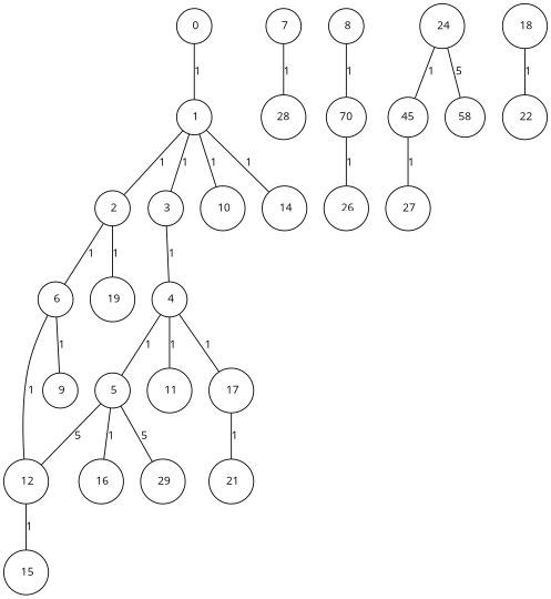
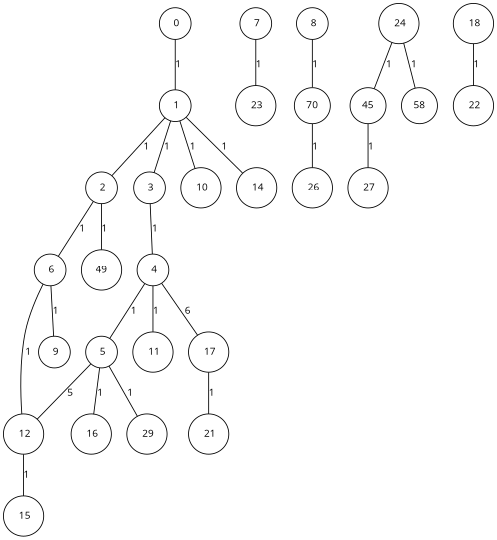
  graph {
    fixedsize="true;"
    fontname="Open Sans"
    node [color=black fontname="Open Sans" fontsize=12 hight=.12 shape=circle]
    edge [fontname="Open Sans" fontsize=12]
    n1 [label=" 0" width=.12]
    n2 [label=" 1" width=.12]
    n3 [label=" 2" width=.12]
    n4 [label=" 3" width=.12]
    n5 [label=" 10" width=.12]
    n6 [label=" 14" width=.12]
    n7 [label=" 6" width=.12]
-   n8 [label=" 19" width=.12]
+   n8 [label=49 width=.12]
    n9 [label=" 4" width=.12]
    n10 [label=" 7" width=.12]
-   n11 [label=28 width=.12]
+   n11 [label=" 23" width=.12]
    n12 [label=" 12" width=.12]
    n13 [label=" 9" width=.12]
    n14 [label=" 5" width=.12]
    n15 [label=" 11" width=.12]
    n16 [label=" 17" width=.12]
    n17 [label=" 16" width=.12]
    n18 [label=" 29" width=.12]
    n19 [label=" 21" width=.12]
    n20 [label=" 15" width=.12]
    n21 [label=" 8" width=.12]
    n22 [label=70 width=.12]
    n23 [label=" 26" width=.12]
    n24 [label=" 24" width=.12]
    n25 [label=45 width=.12]
    n26 [label=58 width=.12]
    n27 [label=" 18" width=.12]
    n28 [label=" 22" width=.12]
    n29 [label=" 27" width=.12]
    n1 -- n2 [label=1]
    n2 -- n3 [label=1]
    n2 -- n4 [label=1]
    n2 -- n5 [label=1]
    n2 -- n6 [label=1]
    n3 -- n7 [label=1]
    n3 -- n8 [label=1]
    n4 -- n9 [label=1]
    n7 -- n12 [label=1]
    n7 -- n13 [label=1]
    n9 -- n14 [label=1]
    n9 -- n15 [label=1]
-   n9 -- n16 [label=1]
+   n9 -- n16 [label=6]
    n10 -- n11 [label=1]
    n12 -- n20 [label=1]
    n14 -- n12 [label=5]
    n14 -- n17 [label=1]
-   n14 -- n18 [label=5]
+   n14 -- n18 [label=1]
    n16 -- n19 [label=1]
    n21 -- n22 [label=1]
    n22 -- n23 [label=1]
    n24 -- n25 [label=1]
-   n24 -- n26 [label=5]
+   n24 -- n26 [label=1]
    n25 -- n29 [label=1]
    n27 -- n28 [label=1]
  }
